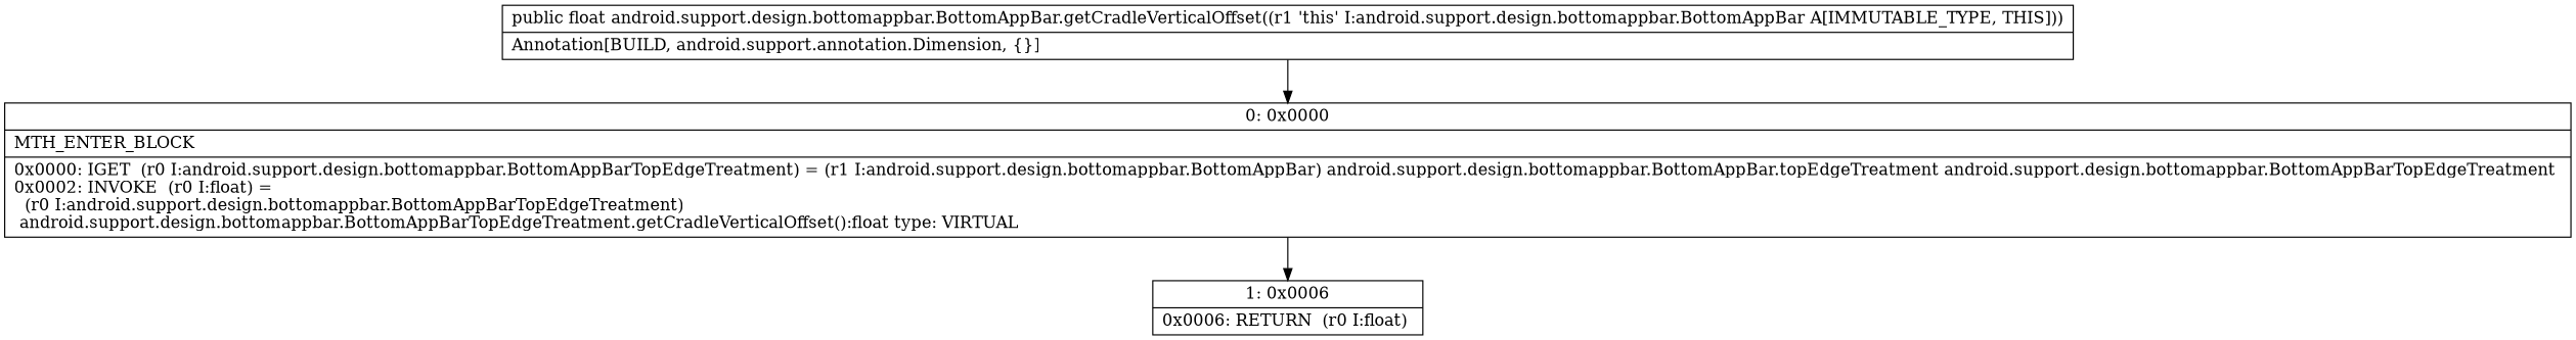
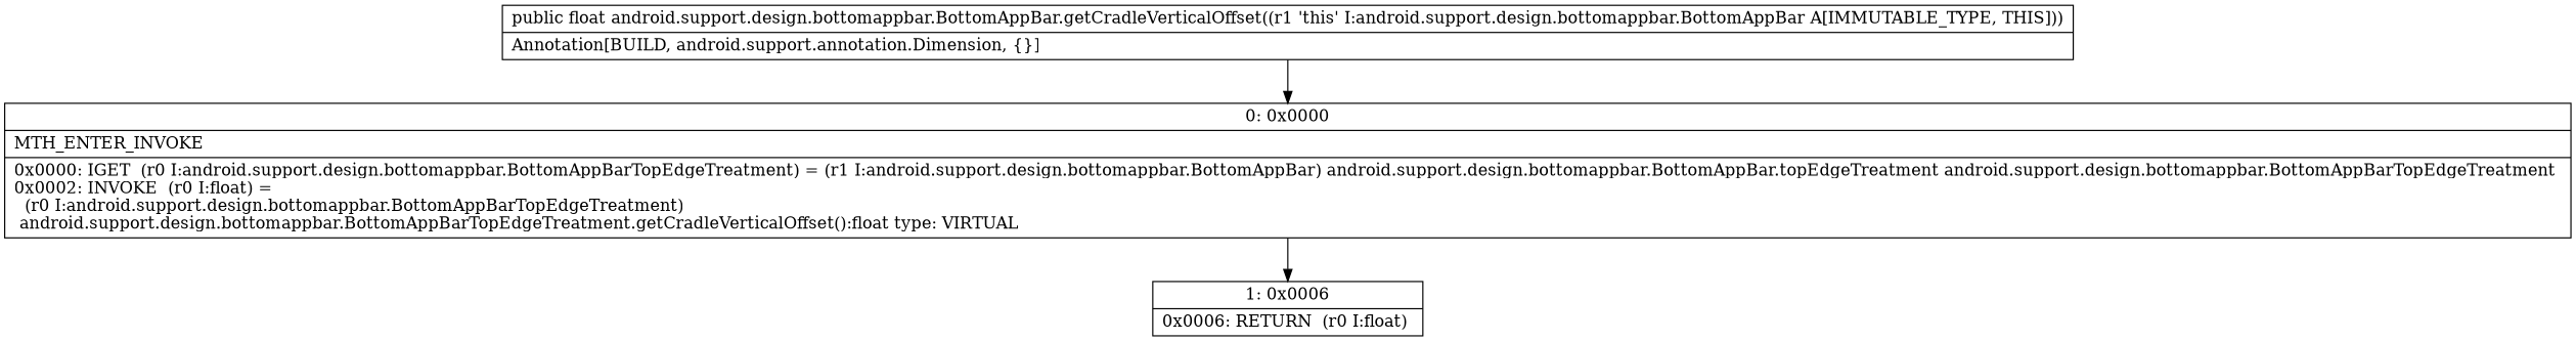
  digraph {
    node [shape=record]
-   n1 [label="{0\:\ 0x0000|MTH_ENTER_BLOCK\l|0x0000: IGET  (r0 I:android.support.design.bottomappbar.BottomAppBarTopEdgeTreatment) = (r1 I:android.support.design.bottomappbar.BottomAppBar) android.support.design.bottomappbar.BottomAppBar.topEdgeTreatment android.support.design.bottomappbar.BottomAppBarTopEdgeTreatment \l0x0002: INVOKE  (r0 I:float) = \l  (r0 I:android.support.design.bottomappbar.BottomAppBarTopEdgeTreatment)\l android.support.design.bottomappbar.BottomAppBarTopEdgeTreatment.getCradleVerticalOffset():float type: VIRTUAL \l}"]
+   n1 [label="{0\:\ 0x0000|MTH_ENTER_INVOKE\l|0x0000: IGET  (r0 I:android.support.design.bottomappbar.BottomAppBarTopEdgeTreatment) = (r1 I:android.support.design.bottomappbar.BottomAppBar) android.support.design.bottomappbar.BottomAppBar.topEdgeTreatment android.support.design.bottomappbar.BottomAppBarTopEdgeTreatment \l0x0002: INVOKE  (r0 I:float) = \l  (r0 I:android.support.design.bottomappbar.BottomAppBarTopEdgeTreatment)\l android.support.design.bottomappbar.BottomAppBarTopEdgeTreatment.getCradleVerticalOffset():float type: VIRTUAL \l}"]
    n2 [label="{1\:\ 0x0006|0x0006: RETURN  (r0 I:float) \l}"]
    n3 [label="{public float android.support.design.bottomappbar.BottomAppBar.getCradleVerticalOffset((r1 'this' I:android.support.design.bottomappbar.BottomAppBar A[IMMUTABLE_TYPE, THIS]))  | Annotation[BUILD, android.support.annotation.Dimension, \{\}]\l}"]
    n1 -> n2
    n3 -> n1
  }
